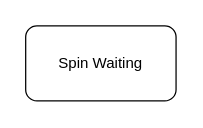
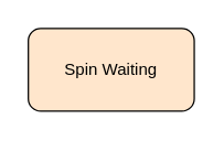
  <mxCell id="0" />
  <mxCell id="1" parent="0" />
- <mxCell id="2" value="Spin Waiting" style="rounded=1;whiteSpace=wrap;html=1;" vertex="1" parent="1"><mxGeometry x="20" y="20" width="120" height="60" as="geometry" /></mxCell>
+ <mxCell id="2" value="Spin Waiting" style="rounded=1;whiteSpace=wrap;html=1;fillColor=#ffe6cc;" vertex="1" parent="1"><mxGeometry x="20" y="20" width="120" height="60" as="geometry" /></mxCell>
